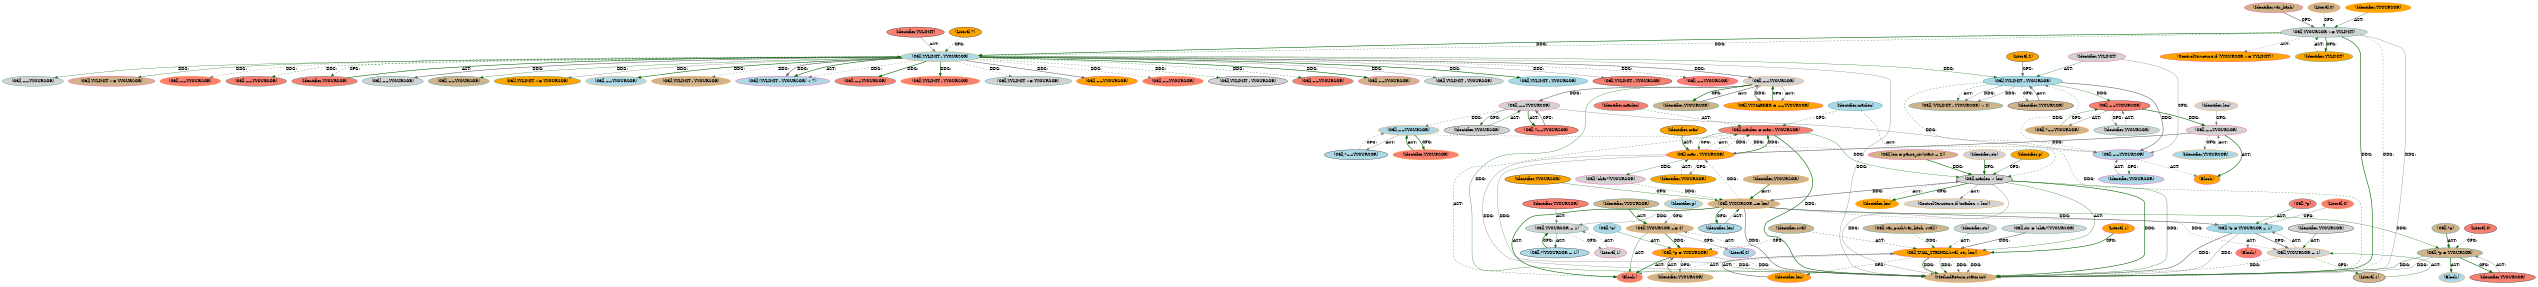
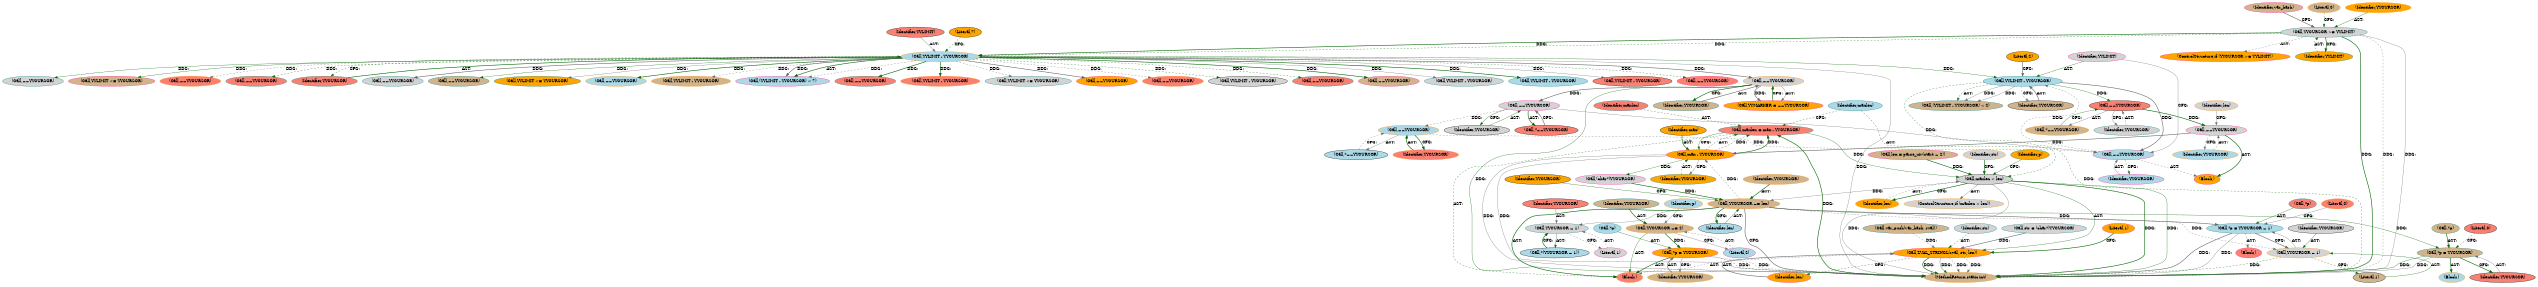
  digraph {
    node [color=teal fillcolor=lightgrey style=filled]
    edge [color=darkgreen style=solid]
    n1 [fillcolor=salmon label="(Call,maxlen = max - YYCURSOR)"]
    n2 [color=deeppink fillcolor=orange label="(Call,max - YYCURSOR)"]
    n3 [color=black label="(Call,maxlen < len)"]
    n4 [color=darkorange fillcolor=tan label="(MethodReturn,static int)"]
    n5 [color=darkorange fillcolor=salmon label="(Block,)"]
    n6 [fillcolor=orange label="(Identifier,YYCURSOR)"]
    n7 [color=deeppink label="(Call,(char*)YYCURSOR)"]
    n8 [color=darkorange fillcolor=tan label="(Call,YYCURSOR += len)"]
    n9 [color=deeppink fillcolor=orange label="(Call,ZVAL_STRINGL(rval, str, len))"]
    n10 [color=darkorange fillcolor=orange label="(Identifier,len)"]
    n11 [color=darkorange label="(ControlStructure,if (maxlen < len))"]
    n12 [color=deeppink label="(Call,++YYCURSOR)"]
    n13 [color=deeppink fillcolor=orange label="(Block,)"]
    n14 [color=darkorange fillcolor=lightblue label="(Identifier,YYCURSOR)"]
    n15 [color=black fillcolor=salmon label="(Call,++YYCURSOR)"]
    n16 [label="(Identifier,YYCURSOR)"]
    n17 [color=darkorange fillcolor=tan label="(Call,*++YYCURSOR)"]
    n18 [fillcolor=lightblue label="(Call,YYLIMIT - YYCURSOR)"]
    n19 [color=deeppink fillcolor=lightblue label="(Call,++YYCURSOR)"]
    n20 [color=black fillcolor=tan label="(Identifier,YYCURSOR)"]
    n21 [fillcolor=tan label="(Call,(YYLIMIT - YYCURSOR) < 2)"]
    n22 [color=deeppink fillcolor=lightblue label="(Identifier,YYCURSOR)"]
    n23 [color=darkorange fillcolor=lightblue label="(Call,YYLIMIT - YYCURSOR)"]
    n24 [color=darkorange label="(Call,++YYCURSOR)"]
    n25 [color=deeppink fillcolor=salmon label="(Call,++YYCURSOR)"]
    n26 [label="(Call,++YYCURSOR)"]
    n27 [color=deeppink fillcolor=tan label="(Call,YYLIMIT <= YYCURSOR)"]
    n28 [color=darkorange fillcolor=salmon label="(Call,++YYCURSOR)"]
    n29 [fillcolor=salmon label="(Call,++YYCURSOR)"]
    n30 [fillcolor=salmon label="(Identifier,YYCURSOR)"]
    n31 [label="(Call,++YYCURSOR)"]
    n32 [fillcolor=tan label="(Call,++YYCURSOR)"]
    n33 [fillcolor=orange label="(Call,YYLIMIT <= YYCURSOR)"]
    n34 [color=darkorange fillcolor=lightblue label="(Call,++YYCURSOR)"]
    n35 [color=darkorange fillcolor=tan label="(Call,YYLIMIT - YYCURSOR)"]
    n36 [color=deeppink fillcolor=lightblue label="(Call,(YYLIMIT - YYCURSOR) < 7)"]
    n37 [fillcolor=salmon label="(Call,++YYCURSOR)"]
    n38 [color=darkorange fillcolor=salmon label="(Call,YYLIMIT - YYCURSOR)"]
    n39 [label="(Call,YYLIMIT <= YYCURSOR)"]
    n40 [color=deeppink fillcolor=orange label="(Call,++YYCURSOR)"]
    n41 [color=darkorange fillcolor=salmon label="(Call,++YYCURSOR)"]
    n42 [color=black label="(Call,YYLIMIT - YYCURSOR)"]
    n43 [fillcolor=salmon label="(Call,++YYCURSOR)"]
    n44 [color=deeppink fillcolor=tan label="(Call,++YYCURSOR)"]
    n45 [label="(Call,YYLIMIT - YYCURSOR)"]
    n46 [fillcolor=lightblue label="(Call,YYLIMIT - YYCURSOR)"]
    n47 [color=black fillcolor=salmon label="(Call,YYLIMIT - YYCURSOR)"]
    n48 [color=deeppink label="(Call,++YYCURSOR)"]
    n49 [color=deeppink fillcolor=orange label="(Call,YYMARKER = ++YYCURSOR)"]
    n50 [fillcolor=tan label="(Identifier,YYCURSOR)"]
    n51 [label="(Call,YYCURSOR >= YYLIMIT)"]
    n52 [color=deeppink fillcolor=orange label="(ControlStructure,if (YYCURSOR >= YYLIMIT))"]
    n53 [fillcolor=orange label="(Identifier,YYLIMIT)"]
    n54 [color=darkorange fillcolor=lightblue label="(Call,++YYCURSOR)"]
    n55 [color=black fillcolor=lightblue label="(Call,*++YYCURSOR)"]
    n56 [color=darkorange fillcolor=salmon label="(Identifier,YYCURSOR)"]
    n57 [color=black fillcolor=salmon label="(Call,*++YYCURSOR)"]
    n58 [color=black label="(Identifier,YYCURSOR)"]
    n59 [fillcolor=tan label="(Call,*p = YYCURSOR)"]
    n60 [label="(Call,YYCURSOR + 1)"]
    n61 [fillcolor=lightblue label="(Call,*p = YYCURSOR + 1)"]
    n62 [color=darkorange label="(Call,YYCURSOR + 1)"]
    n63 [color=black fillcolor=lightblue label="(Identifier,len)"]
    n64 [color=deeppink fillcolor=orange label="(Identifier,len)"]
    n65 [color=black fillcolor=salmon label="(Identifier,YYCURSOR)"]
    n66 [color=darkorange fillcolor=lightblue label="(Block,)"]
    n67 [color=black fillcolor=lightblue label="(Call,*(YYCURSOR + 1))"]
    n68 [color=deeppink label="(Literal,1)"]
    n69 [color=deeppink fillcolor=salmon label="(Block,)"]
    n70 [color=black fillcolor=tan label="(Literal,1)"]
    n71 [color=darkorange fillcolor=tan label="(Call,YYCURSOR += 2)"]
    n72 [color=deeppink fillcolor=orange label="(Call,*p = YYCURSOR)"]
    n73 [color=deeppink fillcolor=lightblue label="(Literal,2)"]
    n74 [color=darkorange fillcolor=tan label="(Identifier,YYCURSOR)"]
    n75 [color=black fillcolor=salmon label="(Identifier,YYCURSOR)"]
-   n76 [fillcolor=tan label="(Identifier,rval)"]
    n77 [color=black fillcolor=orange label="(Identifier,max)"]
    n78 [color=black label="(Identifier,YYCURSOR)"]
    n79 [fillcolor=salmon label="(Call,*p)"]
    n80 [color=deeppink label="(Identifier,YYLIMIT)"]
    n81 [fillcolor=orange label="(Identifier,p)"]
    n82 [color=darkorange fillcolor=tan label="(Identifier,YYCURSOR)"]
    n83 [color=darkorange fillcolor=lightblue label="(Identifier,p)"]
    n84 [color=deeppink fillcolor=tan label="(Identifier,var_hash)"]
    n85 [fillcolor=salmon label="(Identifier,maxlen)"]
    n86 [color=darkorange fillcolor=tan label="(Literal,0)"]
    n87 [fillcolor=lightblue label="(Call,*p)"]
    n88 [color=black fillcolor=salmon label="(Identifier,YYLIMIT)"]
    n89 [color=deeppink fillcolor=tan label="(Call,len = parse_uiv(start + 2))"]
    n90 [color=darkorange label="(Identifier,str)"]
    n91 [color=deeppink fillcolor=orange label="(Literal,1)"]
    n92 [color=black fillcolor=salmon label="(Literal,0)"]
    n93 [color=black fillcolor=orange label="(Literal,7)"]
    n94 [color=darkorange fillcolor=salmon label="(Literal,0)"]
    n95 [color=black fillcolor=orange label="(Literal,2)"]
    n96 [fillcolor=tan label="(Call,var_push(var_hash, rval))"]
    n97 [color=black fillcolor=orange label="(Identifier,YYCURSOR)"]
    n98 [fillcolor=tan label="(Identifier,YYCURSOR)"]
    n99 [fillcolor=lightblue label="(Identifier,maxlen)"]
    n100 [fillcolor=tan label="(Call,*p)"]
    n101 [color=darkorange fillcolor=orange label="(Identifier,YYCURSOR)"]
    n102 [label="(Identifier,str)"]
    n103 [label="(Call,str = (char*)YYCURSOR)"]
    n104 [color=darkorange label="(Identifier,len)"]
    n1 -> n2 [label="CFG: "]
    n1 -> n3 [label="DDG: "]
-   n1 -> n4 [label="DDG: " style=bold]
+   n4 -> n1 [label="DDG: " style=bold]
    n1 -> n5 [label="AST: " style=dashed]
    n2 -> n1 [label="AST: " style=dashed]
    n2 -> n1 [label="DDG: " style=dashed]
    n2 -> n1 [label="DDG: " style=bold]
    n2 -> n4 [color=gray40 label="DDG: "]
    n2 -> n4 [color=gray40 label="DDG: "]
    n2 -> n6 [color=gray40 label="CFG: "]
    n2 -> n7 [label="DDG: "]
    n3 -> n4 [label="DDG: "]
    n3 -> n4 [color=gray40 label="DDG: "]
    n3 -> n4 [label="DDG: " style=bold]
-   n3 -> n8 [color=gray40 label="DDG: " style=bold]
+   n3 -> n8 [color=gray40 label="DDG: "]
    n3 -> n9 [label="AST: "]
    n3 -> n10 [label="CFG: " style=bold]
    n3 -> n11 [color=gray40 label="AST: "]
    n6 -> n2 [label="AST: " style=dashed]
-   n7 -> n8 [label="DDG: " style=dashed]
+   n7 -> n8 [label="DDG: " style=bold]
    n8 -> n2 [color=gray40 label="DDG: " style=dashed]
-   n8 -> n4 [color=gray40 label="DDG: " style=bold]
+   n8 -> n4 [color=gray40 label="CFG: " style=bold]
    n8 -> n5 [label="AST: " style=bold]
    n8 -> n59 [label="DDG: "]
    n8 -> n60 [color=gray40 label="DDG: "]
    n8 -> n61 [color=gray40 label="DDG: " style=bold]
    n8 -> n62 [color=gray40 label="DDG: " style=dashed]
    n8 -> n63 [label="CFG: " style=bold]
    n9 -> n4 [color=gray40 label="DDG: " style=dashed]
    n9 -> n4 [color=gray40 label="DDG: " style=dashed]
    n9 -> n4 [label="DDG: " style=bold]
    n9 -> n4 [label="DDG: "]
    n9 -> n5 [color=gray40 label="AST: " style=dashed]
    n9 -> n64 [label="CFG: " style=dashed]
    n10 -> n3 [color=gray40 label="AST: " style=dashed]
    n12 -> n2 [color=gray40 label="DDG: " style=bold]
    n12 -> n13 [label="AST: " style=bold]
    n12 -> n14 [color=gray40 label="CFG: " style=dashed]
    n14 -> n12 [color=gray40 label="AST: " style=dashed]
    n15 -> n12 [label="DDG: " style=bold]
    n15 -> n16 [color=gray40 label="CFG: "]
    n15 -> n17 [color=gray40 label="AST: "]
    n16 -> n15 [color=gray40 label="AST: " style=dashed]
    n17 -> n15 [label="CFG: "]
    n18 -> n4 [label="DDG: " style=dashed]
    n18 -> n15 [label="DDG: "]
    n18 -> n19 [color=gray40 label="DDG: " style=bold]
    n18 -> n20 [color=gray40 label="CFG: " style=dashed]
    n18 -> n21 [label="AST: " style=dashed]
    n18 -> n21 [color=gray40 label="DDG: "]
    n18 -> n21 [color=gray40 label="DDG: "]
    n19 -> n13 [color=gray40 label="AST: " style=dashed]
    n19 -> n18 [color=gray40 label="DDG: " style=dashed]
    n19 -> n22 [label="CFG: " style=dashed]
    n20 -> n18 [color=gray40 label="AST: " style=bold]
    n22 -> n19 [color=gray40 label="AST: "]
    n23 -> n4 [color=gray40 label="DDG: "]
    n23 -> n18 [label="DDG: "]
    n23 -> n24 [color=gray40 label="DDG: " style=bold]
    n23 -> n25 [label="DDG: " style=dashed]
    n23 -> n26 [label="DDG: "]
    n23 -> n27 [label="DDG: "]
    n23 -> n28 [color=gray40 label="DDG: " style=dashed]
    n23 -> n29 [label="DDG: " style=dashed]
    n23 -> n30 [label="CFG: " style=dashed]
    n23 -> n31 [color=gray40 label="DDG: " style=bold]
    n23 -> n32 [label="DDG: "]
    n23 -> n33 [color=gray40 label="DDG: "]
    n23 -> n34 [label="DDG: " style=bold]
    n23 -> n35 [color=gray40 label="DDG: " style=dashed]
    n23 -> n36 [label="AST: " style=bold]
    n23 -> n36 [color=gray40 label="DDG: " style=dashed]
    n23 -> n36 [color=gray40 label="DDG: " style=bold]
    n23 -> n37 [label="DDG: " style=bold]
    n23 -> n38 [label="DDG: " style=bold]
    n23 -> n39 [color=gray40 label="DDG: " style=dashed]
    n23 -> n40 [color=gray40 label="DDG: " style=bold]
    n23 -> n41 [color=gray40 label="DDG: " style=dashed]
    n23 -> n42 [label="DDG: " style=dashed]
    n23 -> n43 [label="DDG: " style=dashed]
    n23 -> n44 [label="DDG: " style=bold]
    n23 -> n45 [color=gray40 label="DDG: "]
    n23 -> n46 [label="DDG: " style=bold]
    n23 -> n47 [color=gray40 label="DDG: "]
    n24 -> n4 [label="DDG: "]
    n24 -> n48 [color=gray40 label="DDG: " style=bold]
    n24 -> n49 [color=gray40 label="AST: "]
    n24 -> n49 [color=gray40 label="DDG: " style=bold]
    n24 -> n50 [label="CFG: " style=bold]
    n30 -> n23 [label="AST: " style=bold]
    n48 -> n19 [color=gray40 label="DDG: "]
    n48 -> n54 [color=gray40 label="DDG: " style=dashed]
    n48 -> n57 [label="AST: " style=bold]
    n48 -> n58 [label="CFG: "]
    n49 -> n24 [label="CFG: " style=bold]
    n50 -> n24 [color=gray40 label="AST: " style=bold]
    n51 -> n4 [color=gray40 label="DDG: "]
    n51 -> n4 [label="DDG: " style=bold]
    n51 -> n4 [color=gray40 label="DDG: " style=dashed]
    n51 -> n23 [label="DDG: " style=dashed]
    n51 -> n23 [label="DDG: " style=bold]
    n51 -> n52 [color=gray40 label="AST: " style=dashed]
    n51 -> n53 [label="CFG: " style=bold]
    n53 -> n51 [label="AST: " style=dashed]
    n54 -> n19 [color=gray40 label="DDG: " style=dashed]
    n54 -> n55 [color=gray40 label="AST: "]
    n54 -> n56 [label="CFG: " style=bold]
    n55 -> n54 [color=gray40 label="CFG: " style=dashed]
    n56 -> n54 [label="AST: " style=bold]
    n57 -> n48 [color=gray40 label="CFG: " style=bold]
    n58 -> n48 [label="AST: "]
    n59 -> n4 [label="DDG: "]
    n59 -> n4 [color=gray40 label="DDG: "]
    n59 -> n65 [label="CFG: " style=bold]
    n59 -> n66 [label="AST: " style=bold]
    n60 -> n67 [label="AST: "]
    n60 -> n68 [color=gray40 label="CFG: " style=dashed]
    n61 -> n4 [color=gray40 label="DDG: "]
    n61 -> n4 [color=gray40 label="DDG: " style=bold]
    n61 -> n62 [color=gray40 label="CFG: " style=bold]
    n61 -> n69 [color=gray40 label="AST: " style=dashed]
    n62 -> n4 [label="DDG: " style=dashed]
    n62 -> n61 [color=gray40 label="AST: "]
    n62 -> n70 [label="CFG: " style=dashed]
    n63 -> n8 [label="AST: "]
    n64 -> n9 [color=gray40 label="AST: " style=bold]
    n65 -> n59 [color=gray40 label="AST: "]
    n67 -> n60 [label="CFG: " style=bold]
    n68 -> n60 [color=gray40 label="AST: " style=dashed]
    n70 -> n62 [label="AST: "]
    n71 -> n5 [label="AST: "]
    n71 -> n72 [label="DDG: " style=bold]
    n71 -> n73 [color=gray40 label="CFG: "]
    n72 -> n4 [color=gray40 label="DDG: " style=dashed]
    n72 -> n4 [label="DDG: " style=dashed]
    n72 -> n5 [label="AST: " style=bold]
    n72 -> n74 [color=gray40 label="CFG: "]
    n73 -> n71 [color=gray40 label="AST: " style=dashed]
    n74 -> n72 [color=gray40 label="AST: " style=bold]
    n75 -> n60 [color=gray40 label="AST: "]
-   n76 -> n9 [label="AST: " style=dashed]
-   n76 -> n72 [label="CFG: " style=dashed]
    n77 -> n2 [label="AST: " style=bold]
    n78 -> n62 [label="AST: "]
    n79 -> n61 [label="AST: "]
    n80 -> n18 [label="AST: "]
    n80 -> n19 [color=gray40 label="CFG: "]
    n81 -> n3 [label="CFG: "]
    n82 -> n8 [label="AST: " style=bold]
    n83 -> n71 [color=gray40 label="CFG: "]
    n84 -> n51 [color=gray40 label="CFG: " style=bold]
    n85 -> n1 [label="AST: " style=dashed]
    n86 -> n51 [label="CFG: " style=dashed]
    n87 -> n72 [label="AST: "]
    n88 -> n23 [color=gray40 label="AST: "]
    n89 -> n3 [label="DDG: " style=bold]
    n90 -> n3 [label="CFG: " style=bold]
    n91 -> n9 [label="CFG: " style=bold]
    n92 -> n59 [label="CFG: " style=dashed]
    n93 -> n23 [label="CFG: " style=dashed]
    n94 -> n61 [color=gray40 label="CFG: "]
    n95 -> n18 [color=gray40 label="CFG: " style=bold]
-   n96 -> n9 [label="DDG: " style=dashed]
+   n96 -> n9 [color=gray40 label="DDG: " style=dashed]
    n97 -> n8 [label="CFG: "]
    n98 -> n71 [label="AST: " style=bold]
    n99 -> n1 [label="CFG: " style=dashed]
    n99 -> n3 [label="AST: " style=dashed]
    n100 -> n59 [label="AST: " style=bold]
    n101 -> n51 [label="AST: "]
    n102 -> n9 [label="AST: " style=dashed]
    n103 -> n9 [color=gray40 label="DDG: " style=bold]
    n104 -> n12 [color=gray40 label="CFG: "]
  }
